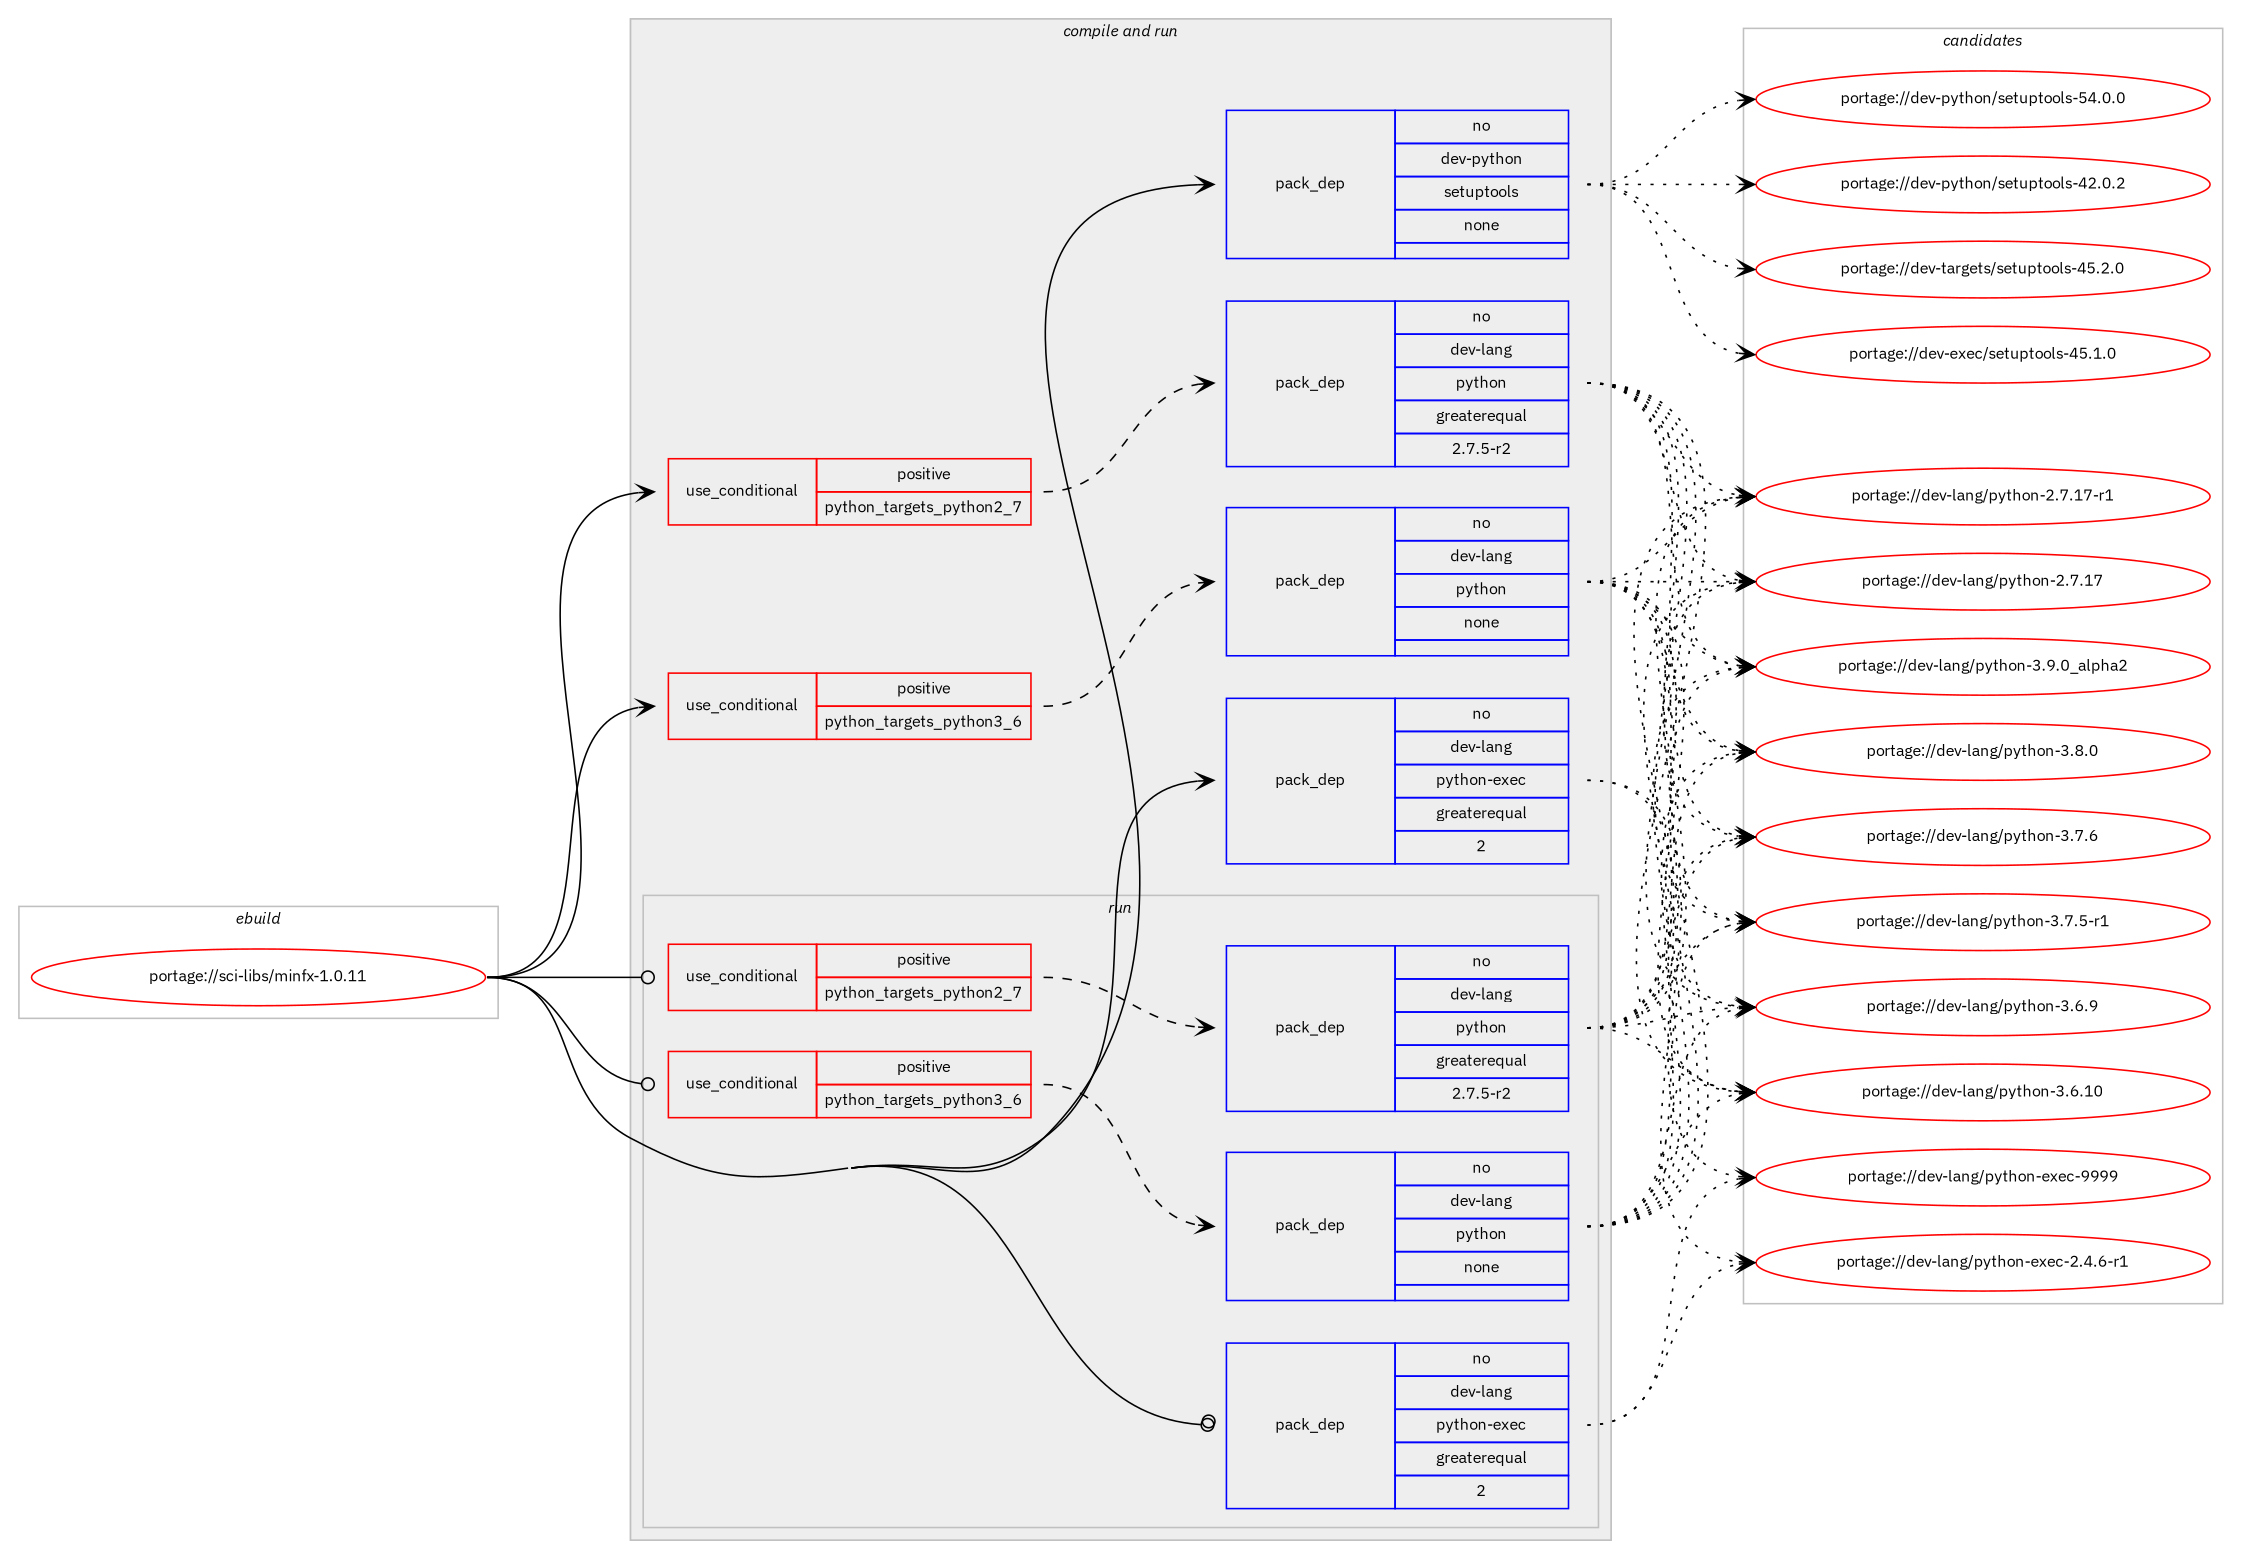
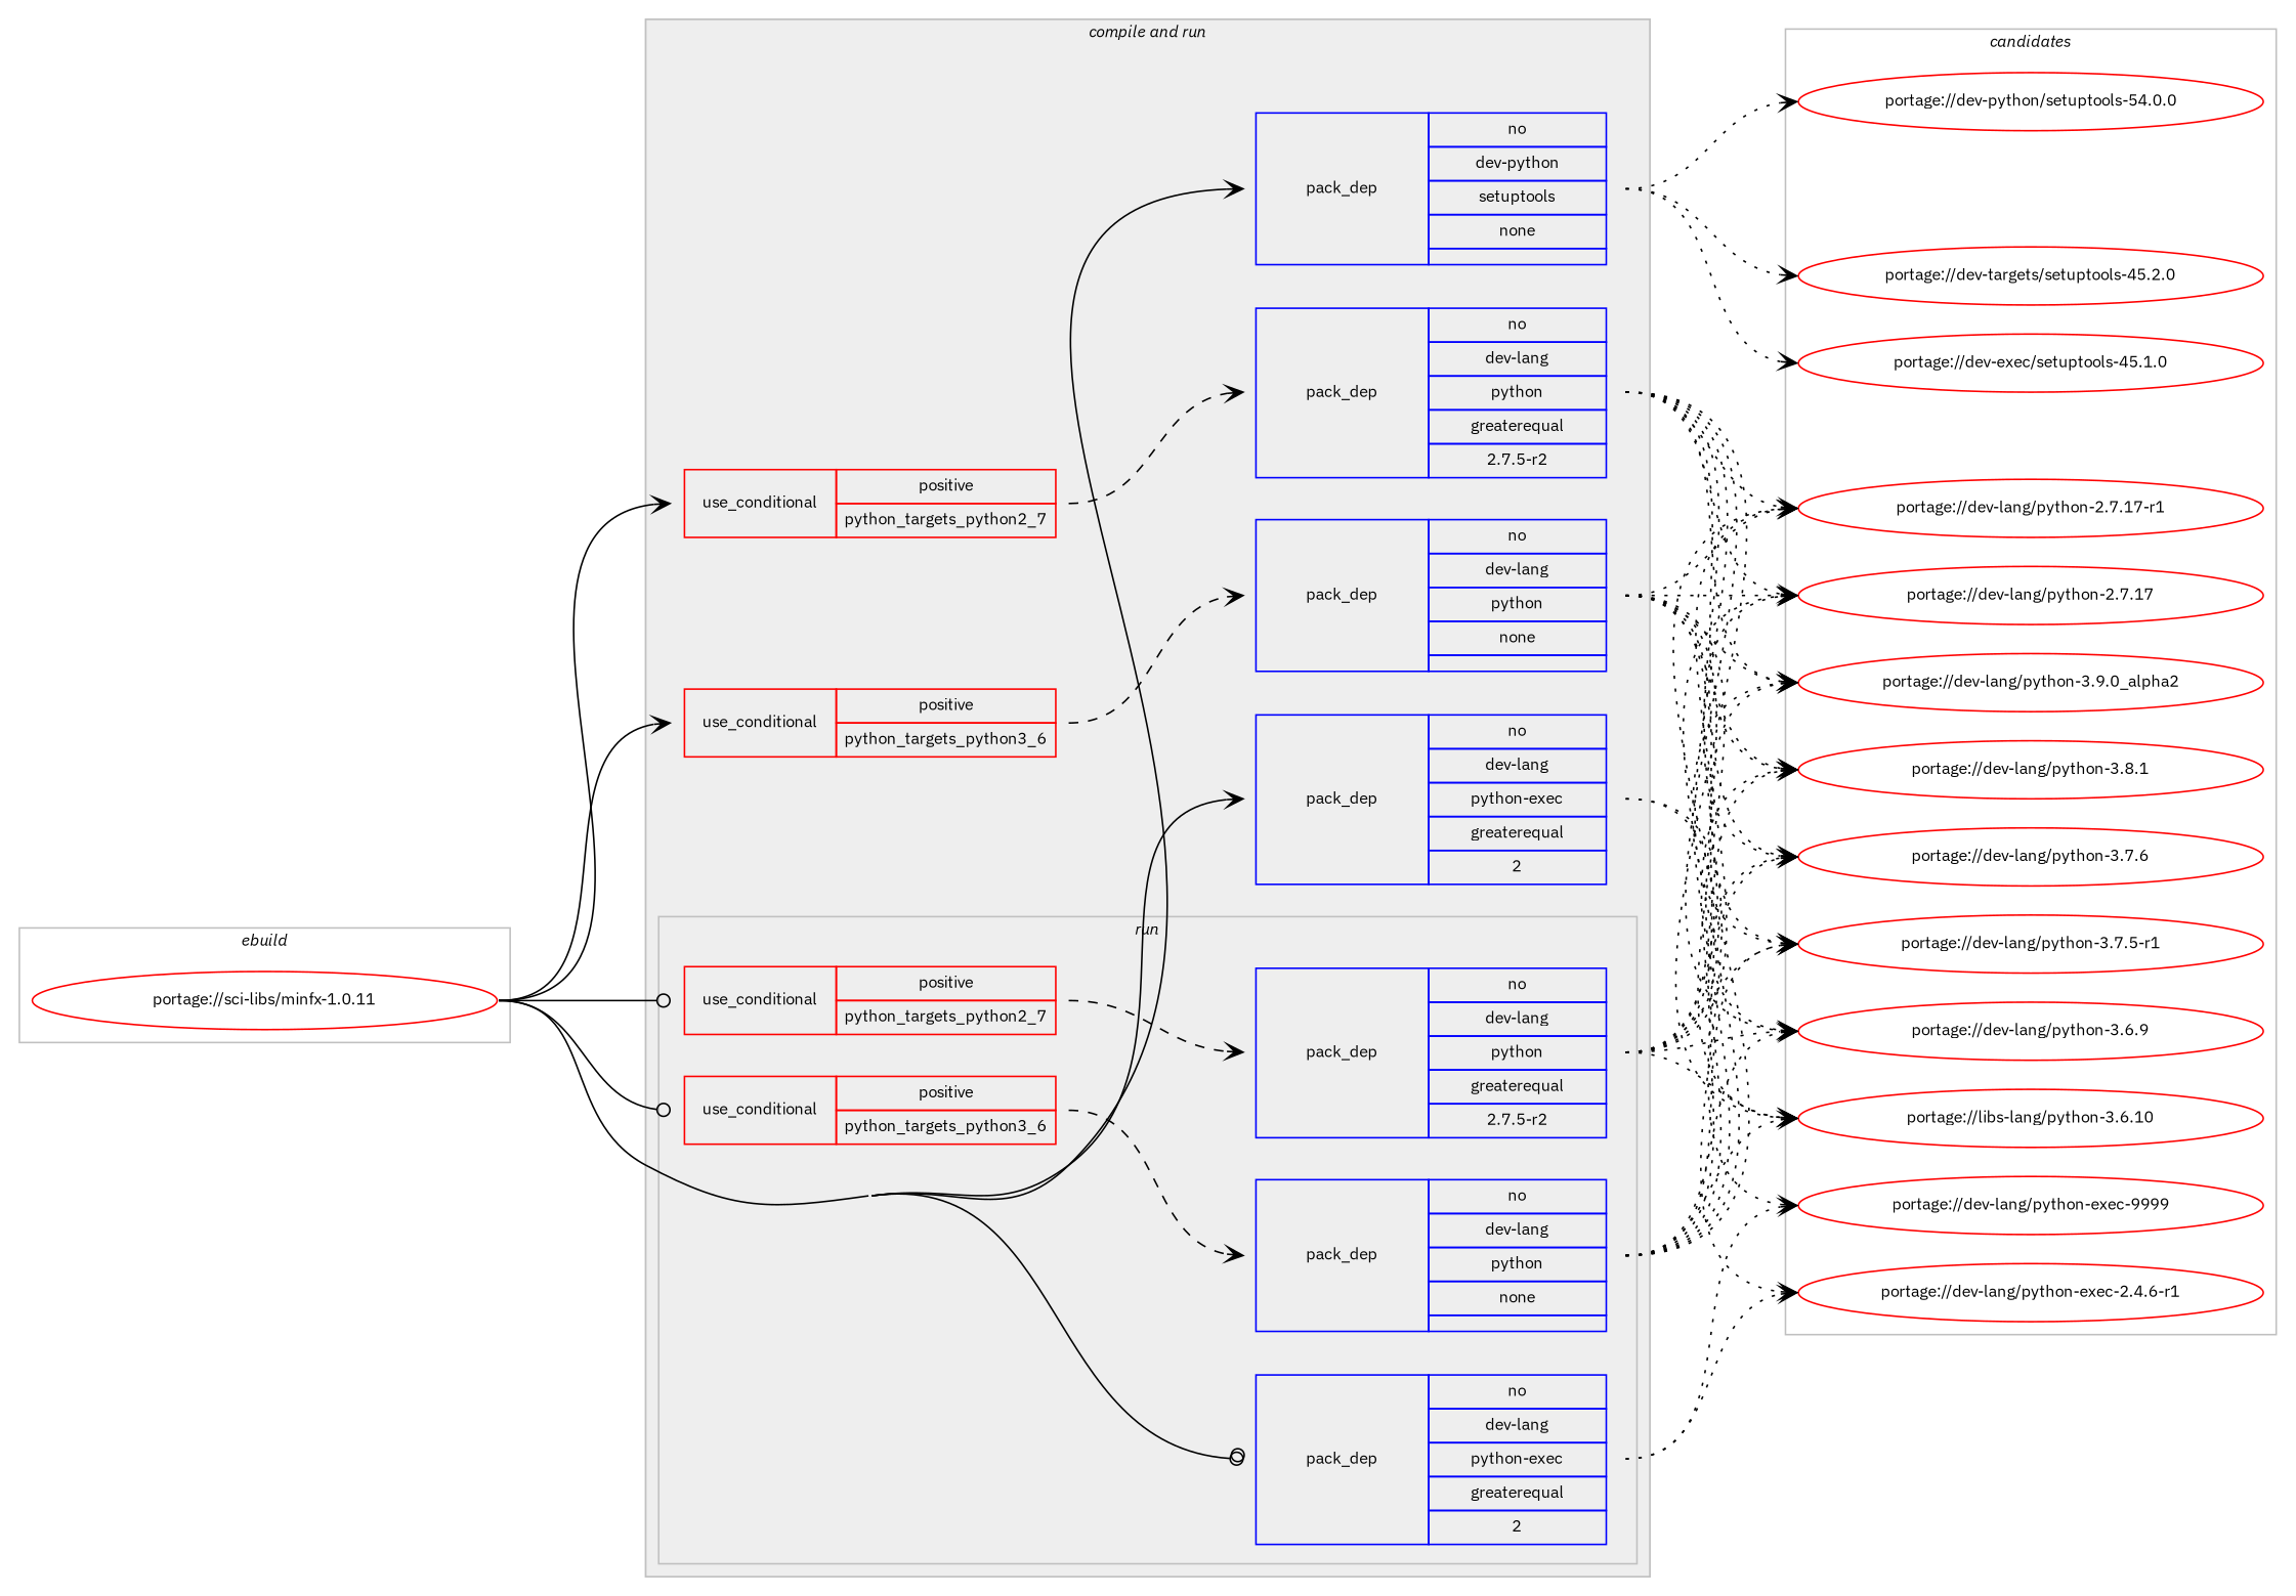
  digraph {
    compound=true
    concentrate=true
    fontname="IBM Plex Sans"
    fontsize=10
    newrank=true
    rankdir=LR
    ranksep=1.5
    node [color=red fontname="IBM Plex Sans" fontsize=10]
    edge [arrowhead=vee fontname="IBM Plex Sans" headport=w style=dotted tailport=e weight=100]
    n1 [label="portage://sci-libs/minfx-1.0.11" width=4]
    n2 [color=blue label=<<TABLE BORDER="0" CELLBORDER="1" CELLSPACING="0" CELLPADDING="4" WIDTH="220"><TR><TD ROWSPAN="6" CELLPADDING="30">pack_dep</TD></TR><TR><TD WIDTH="110">no</TD></TR><TR><TD>dev-lang</TD></TR><TR><TD>python</TD></TR><TR><TD>greaterequal</TD></TR><TR><TD>2.7.5-r2</TD></TR></TABLE>> shape=none]
    n3 [label=<<TABLE BORDER="0" CELLBORDER="1" CELLSPACING="0" CELLPADDING="4"><TR><TD ROWSPAN="3" CELLPADDING="10">use_conditional</TD></TR><TR><TD>positive</TD></TR><TR><TD>python_targets_python2_7</TD></TR></TABLE>> shape=none]
    n4 [color=blue label=<<TABLE BORDER="0" CELLBORDER="1" CELLSPACING="0" CELLPADDING="4" WIDTH="220"><TR><TD ROWSPAN="6" CELLPADDING="30">pack_dep</TD></TR><TR><TD WIDTH="110">no</TD></TR><TR><TD>dev-lang</TD></TR><TR><TD>python</TD></TR><TR><TD>none</TD></TR><TR><TD></TD></TR></TABLE>> shape=none]
    n5 [label=<<TABLE BORDER="0" CELLBORDER="1" CELLSPACING="0" CELLPADDING="4"><TR><TD ROWSPAN="3" CELLPADDING="10">use_conditional</TD></TR><TR><TD>positive</TD></TR><TR><TD>python_targets_python3_6</TD></TR></TABLE>> shape=none]
    n6 [color=blue label=<<TABLE BORDER="0" CELLBORDER="1" CELLSPACING="0" CELLPADDING="4" WIDTH="220"><TR><TD ROWSPAN="6" CELLPADDING="30">pack_dep</TD></TR><TR><TD WIDTH="110">no</TD></TR><TR><TD>dev-lang</TD></TR><TR><TD>python-exec</TD></TR><TR><TD>greaterequal</TD></TR><TR><TD>2</TD></TR></TABLE>> shape=none]
    n7 [color=blue label=<<TABLE BORDER="0" CELLBORDER="1" CELLSPACING="0" CELLPADDING="4" WIDTH="220"><TR><TD ROWSPAN="6" CELLPADDING="30">pack_dep</TD></TR><TR><TD WIDTH="110">no</TD></TR><TR><TD>dev-python</TD></TR><TR><TD>setuptools</TD></TR><TR><TD>none</TD></TR><TR><TD></TD></TR></TABLE>> shape=none]
    n8 [color=blue label=<<TABLE BORDER="0" CELLBORDER="1" CELLSPACING="0" CELLPADDING="4" WIDTH="220"><TR><TD ROWSPAN="6" CELLPADDING="30">pack_dep</TD></TR><TR><TD WIDTH="110">no</TD></TR><TR><TD>dev-lang</TD></TR><TR><TD>python</TD></TR><TR><TD>greaterequal</TD></TR><TR><TD>2.7.5-r2</TD></TR></TABLE>> shape=none]
    n9 [label=<<TABLE BORDER="0" CELLBORDER="1" CELLSPACING="0" CELLPADDING="4"><TR><TD ROWSPAN="3" CELLPADDING="10">use_conditional</TD></TR><TR><TD>positive</TD></TR><TR><TD>python_targets_python2_7</TD></TR></TABLE>> shape=none]
    n10 [color=blue label=<<TABLE BORDER="0" CELLBORDER="1" CELLSPACING="0" CELLPADDING="4" WIDTH="220"><TR><TD ROWSPAN="6" CELLPADDING="30">pack_dep</TD></TR><TR><TD WIDTH="110">no</TD></TR><TR><TD>dev-lang</TD></TR><TR><TD>python</TD></TR><TR><TD>none</TD></TR><TR><TD></TD></TR></TABLE>> shape=none]
    n11 [label=<<TABLE BORDER="0" CELLBORDER="1" CELLSPACING="0" CELLPADDING="4"><TR><TD ROWSPAN="3" CELLPADDING="10">use_conditional</TD></TR><TR><TD>positive</TD></TR><TR><TD>python_targets_python3_6</TD></TR></TABLE>> shape=none]
    n12 [color=blue label=<<TABLE BORDER="0" CELLBORDER="1" CELLSPACING="0" CELLPADDING="4" WIDTH="220"><TR><TD ROWSPAN="6" CELLPADDING="30">pack_dep</TD></TR><TR><TD WIDTH="110">no</TD></TR><TR><TD>dev-lang</TD></TR><TR><TD>python-exec</TD></TR><TR><TD>greaterequal</TD></TR><TR><TD>2</TD></TR></TABLE>> shape=none]
    n13 [label="portage://dev-lang/python-3.9.0_alpha2" width=4]
-   n14 [label="portage://dev-lang/python-3.8.0" width=4]
+   n14 [label="portage://dev-lang/python-3.8.1" width=4]
    n15 [label="portage://dev-lang/python-3.7.6" width=4]
    n16 [label="portage://dev-lang/python-3.7.5-r1" width=4]
    n17 [label="portage://dev-lang/python-3.6.9" width=4]
-   n18 [label="portage://dev-lang/python-3.6.10" width=4]
+   n18 [label="portage://libs-lang/python-3.6.10" width=4]
    n19 [label="portage://dev-lang/python-2.7.17-r1" width=4]
    n20 [label="portage://dev-lang/python-2.7.17" width=4]
    n21 [label="portage://dev-lang/python-exec-9999" width=4]
    n22 [label="portage://dev-lang/python-exec-2.4.6-r1" width=4]
    n23 [label="portage://dev-targets/setuptools-45.2.0" width=4]
    n24 [label="portage://dev-exec/setuptools-45.1.0" width=4]
    n25 [label="portage://dev-python/setuptools-54.0.0" width=4]
-   n26 [label="portage://dev-python/setuptools-42.0.2" width=4]
    subgraph cluster_1 {
      color=gray
      label=<<i>ebuild</i>>
      rank=same
      n1
    }
    subgraph cluster_2 {
      color=gray
      label=<<i>dependencies</i>>
      subgraph cluster_3 {
        color=gray
        fillcolor="#eeeeee"
        label=<<i>compile</i>>
        style=filled
        subgraph sub_4 {
          color=gray
          fillcolor="#eeeeee"
          label=<<i>compile</i>>
          style=filled
          n3
          subgraph sub_5 {
            color=gray
            fillcolor="#eeeeee"
            label=<<i>compile</i>>
            style=filled
            n2
          }
        }
        subgraph sub_6 {
          color=gray
          fillcolor="#eeeeee"
          label=<<i>compile</i>>
          style=filled
          n5
          subgraph sub_7 {
            color=gray
            fillcolor="#eeeeee"
            label=<<i>compile</i>>
            style=filled
            n4
          }
        }
        subgraph sub_8 {
          color=gray
          fillcolor="#eeeeee"
          label=<<i>compile</i>>
          style=filled
          n6
        }
        subgraph sub_9 {
          color=gray
          fillcolor="#eeeeee"
          label=<<i>compile</i>>
          style=filled
          n7
        }
      }
      subgraph cluster_10 {
        color=gray
        fillcolor="#eeeeee"
        label=<<i>compile and run</i>>
        style=filled
      }
      subgraph cluster_11 {
        color=gray
        fillcolor="#eeeeee"
        label=<<i>run</i>>
        style=filled
        subgraph sub_12 {
          color=gray
          fillcolor="#eeeeee"
          label=<<i>run</i>>
          style=filled
          n9
          subgraph sub_13 {
            color=gray
            fillcolor="#eeeeee"
            label=<<i>run</i>>
            style=filled
            n8
          }
        }
        subgraph sub_14 {
          color=gray
          fillcolor="#eeeeee"
          label=<<i>run</i>>
          style=filled
          n11
          subgraph sub_15 {
            color=gray
            fillcolor="#eeeeee"
            label=<<i>run</i>>
            style=filled
            n10
          }
        }
        subgraph sub_16 {
          color=gray
          fillcolor="#eeeeee"
          label=<<i>run</i>>
          style=filled
          n12
        }
      }
    }
    subgraph cluster_17 {
      color=gray
      label=<<i>candidates</i>>
      rank=same
      subgraph sub_18 {
        color=black
        label=<<i>candidates</i>>
        nodesep=1
        rank=same
        n13
        n14
        n15
        n16
        n17
        n18
        n19
        n20
      }
      subgraph sub_19 {
        color=black
        label=<<i>candidates</i>>
        nodesep=1
        rank=same
        n13
        n14
        n15
        n16
        n17
        n18
        n19
        n20
      }
      subgraph sub_20 {
        color=black
        label=<<i>candidates</i>>
        nodesep=1
        rank=same
        n21
        n22
      }
      subgraph sub_21 {
        color=black
        label=<<i>candidates</i>>
        nodesep=1
        rank=same
        n23
        n24
        n25
-       n26
      }
      subgraph sub_22 {
        color=black
        label=<<i>candidates</i>>
        nodesep=1
        rank=same
        n13
        n14
        n15
        n16
        n17
        n18
        n19
        n20
      }
      subgraph sub_23 {
        color=black
        label=<<i>candidates</i>>
        nodesep=1
        rank=same
        n13
        n14
        n15
        n16
        n17
        n18
        n19
        n20
      }
      subgraph sub_24 {
        color=black
        label=<<i>candidates</i>>
        nodesep=1
        rank=same
        n21
        n22
      }
    }
    n1 -> n3 [style=solid weight=20]
    n1 -> n5 [style=solid weight=20]
    n1 -> n6 [style=solid weight=20]
    n1 -> n7 [style=solid weight=20]
    n1 -> n9 [arrowhead=odot style=solid weight=20]
    n1 -> n11 [arrowhead=odot style=solid weight=20]
    n1 -> n12 [arrowhead=odot style=solid weight=20]
    n2 -> n13
    n2 -> n14
    n2 -> n15
    n2 -> n16
    n2 -> n17
    n2 -> n18
    n2 -> n19
    n2 -> n20
    n3 -> n2 [style=dashed weight=20]
    n4 -> n13
    n4 -> n14
    n4 -> n15
    n4 -> n16
    n4 -> n17
    n4 -> n18
    n4 -> n19
    n4 -> n20
    n5 -> n4 [style=dashed weight=20]
    n6 -> n21
    n6 -> n22
    n7 -> n23
    n7 -> n24
    n7 -> n25
-   n7 -> n26
    n8 -> n13
    n8 -> n14
    n8 -> n15
    n8 -> n16
    n8 -> n17
    n8 -> n18
    n8 -> n19
    n8 -> n20
    n9 -> n8 [style=dashed weight=20]
    n10 -> n13
    n10 -> n14
    n10 -> n15
    n10 -> n16
    n10 -> n17
    n10 -> n18
    n10 -> n19
    n10 -> n20
    n11 -> n10 [style=dashed weight=20]
    n12 -> n21
    n12 -> n22
  }
